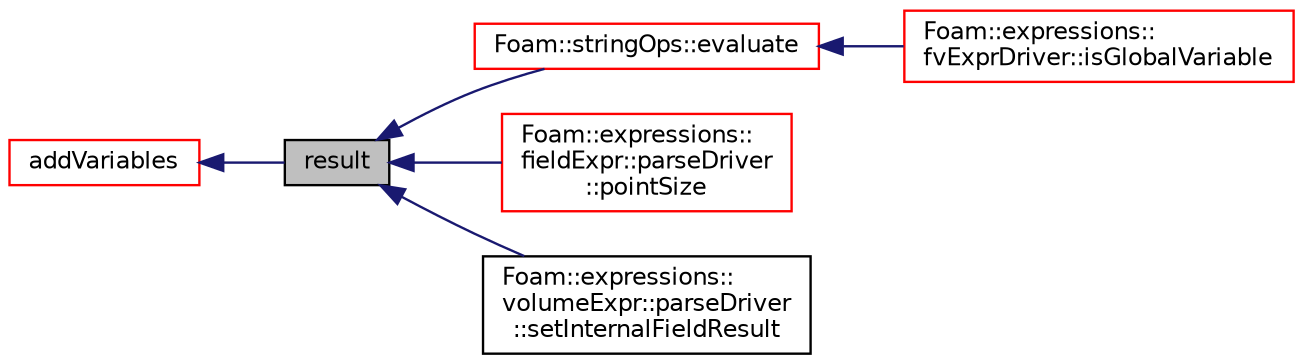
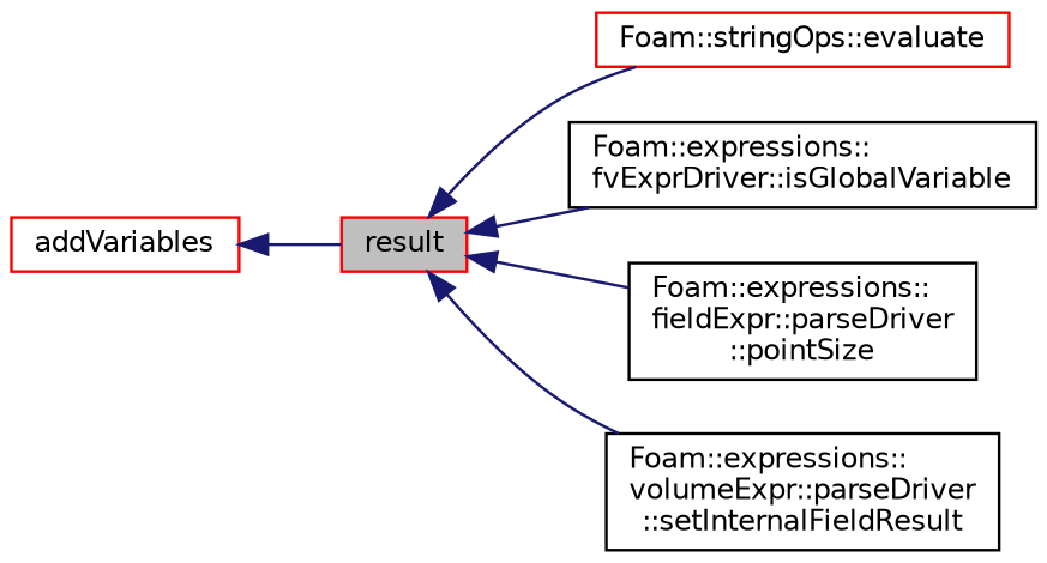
  digraph {
    rankdir=LR
    node [color=black fontname=Helvetica fontsize=10 shape=record]
    edge [color=midnightblue dir=back fontname=Helvetica fontsize=10 labelfontname=Helvetica labelfontsize=10 style=solid]
-   n1 [fillcolor=grey75 fontcolor=black height=0.2 label=result style=filled width=0.4]
+   n1 [color=red fillcolor=grey75 fontcolor=black height=0.2 label=result style=filled width=0.4]
    n2 [color=red height=0.2 label="Foam::stringOps::evaluate" width=0.4]
-   n3 [color=red height=0.2 label="Foam::expressions::\lfvExprDriver::isGlobalVariable" width=0.4]
-   n4 [color=red height=0.2 label="Foam::expressions::\lfieldExpr::parseDriver\l::pointSize" width=0.4]
+   n3 [height=0.2 label="Foam::expressions::\lfvExprDriver::isGlobalVariable" width=0.4]
+   n4 [height=0.2 label="Foam::expressions::\lfieldExpr::parseDriver\l::pointSize" width=0.4]
    n5 [height=0.2 label="Foam::expressions::\lvolumeExpr::parseDriver\l::setInternalFieldResult" width=0.4]
    n6 [color=red height=0.2 label=addVariables width=0.4]
    n1 -> n2
-   n2 -> n3
+   n1 -> n3
    n1 -> n4
    n1 -> n5
    n6 -> n1
  }
